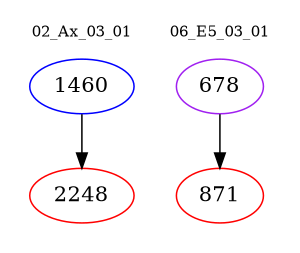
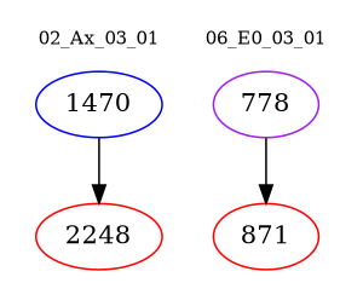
  digraph {
    node [color=red]
    edge [color=black]
-   n1 [color=blue label=1460]
+   n1 [color=blue label=1470]
    n2 [label=2248]
-   n3 [color=purple label=678]
+   n3 [color=purple label=778]
    n4 [label=871]
    subgraph cluster_1 {
      color=white
      fontsize=10
      label="02_Ax_03_01"
      n1
      n2
    }
    subgraph cluster_2 {
      color=white
      fontsize=10
-     label="06_E5_03_01"
+     label="06_E0_03_01"
      n3
      n4
    }
    n1 -> n2
    n3 -> n4
  }
